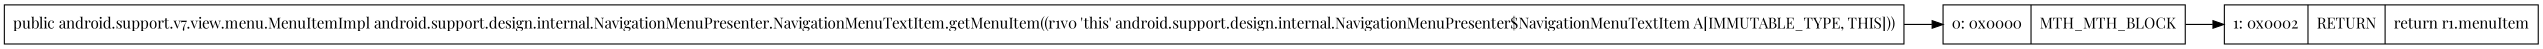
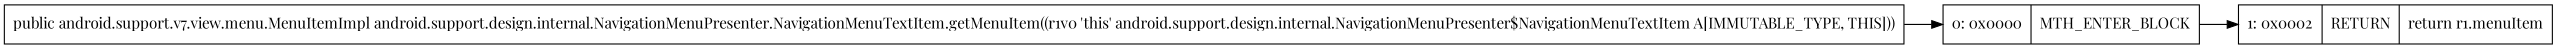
  digraph {
    rankdir=LR
    fontname="Playfair Display"
    node [shape=record fontname="Playfair Display"]
    edge [fontname="Playfair Display"]
-   n1 [label="{0\:\ 0x0000|MTH_MTH_BLOCK\l}"]
+   n1 [label="{0\:\ 0x0000|MTH_ENTER_BLOCK\l}"]
    n2 [label="{1\:\ 0x0002|RETURN\l|return r1.menuItem\l}"]
    n3 [label="{public android.support.v7.view.menu.MenuItemImpl android.support.design.internal.NavigationMenuPresenter.NavigationMenuTextItem.getMenuItem((r1v0 'this' android.support.design.internal.NavigationMenuPresenter$NavigationMenuTextItem A[IMMUTABLE_TYPE, THIS])) }"]
    n1 -> n2
    n3 -> n1
  }
